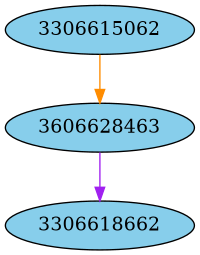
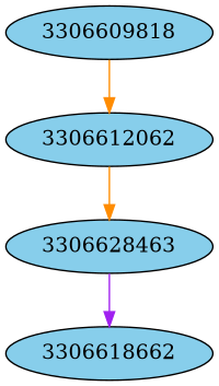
  strict digraph {
    node [fillcolor=skyblue style=filled]
    edge [color=darkorange]
-   3306612062 [label=3306615062]
-   3306628463 [label=3606628463]
+   3306612062
+   3306628463
    3306618662
+   3306609818
    3306612062 -> 3306628463
    3306628463 -> 3306618662 [color=purple]
+   3306609818 -> 3306612062
  }
